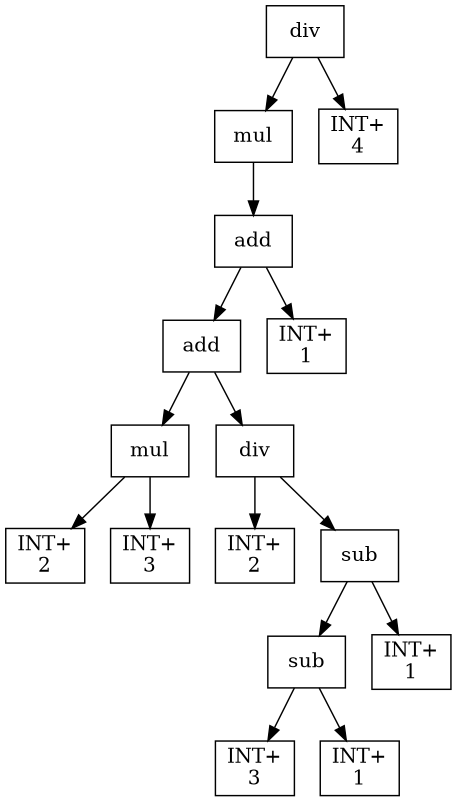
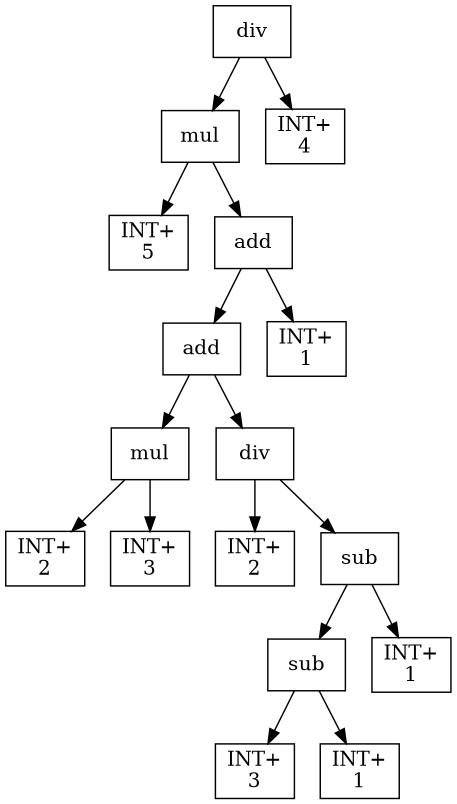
  digraph {
    node [shape=box]
    n1 [label=div]
    n2 [label=mul]
    n3 [label="INT+\n4"]
+   n4 [label="INT+\n5"]
    n5 [label=add]
    n6 [label=add]
    n7 [label="INT+\n1"]
    n8 [label=mul]
    n9 [label=div]
    n10 [label="INT+\n2"]
    n11 [label="INT+\n3"]
    n12 [label="INT+\n2"]
    n13 [label=sub]
    n14 [label=sub]
    n15 [label="INT+\n1"]
    n16 [label="INT+\n3"]
    n17 [label="INT+\n1"]
    n1 -> n2
    n1 -> n3
+   n2 -> n4
    n2 -> n5
    n5 -> n6
    n5 -> n7
    n6 -> n8
    n6 -> n9
    n8 -> n10
    n8 -> n11
    n9 -> n12
    n9 -> n13
    n13 -> n14
    n13 -> n15
    n14 -> n16
    n14 -> n17
  }
